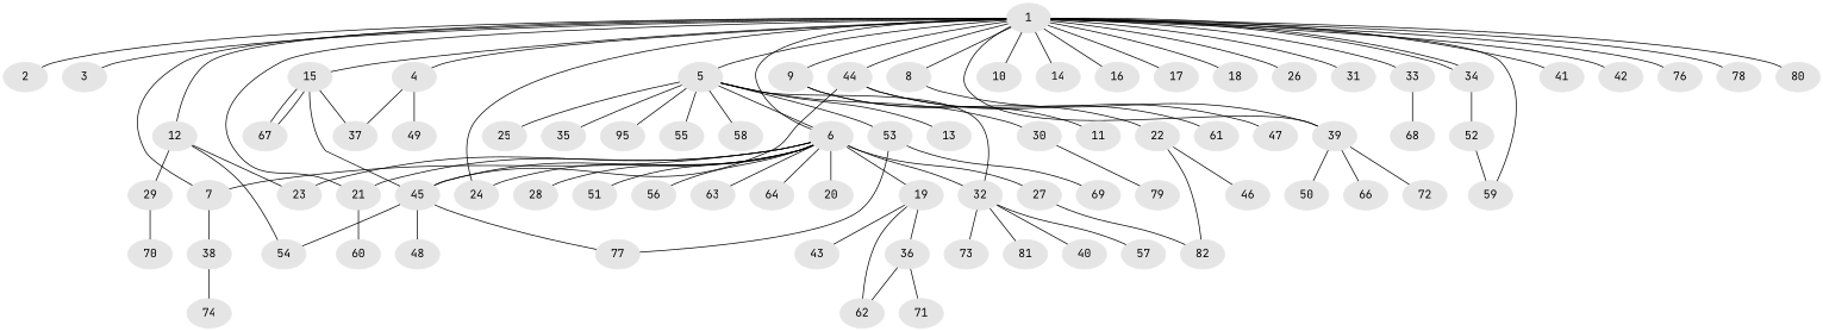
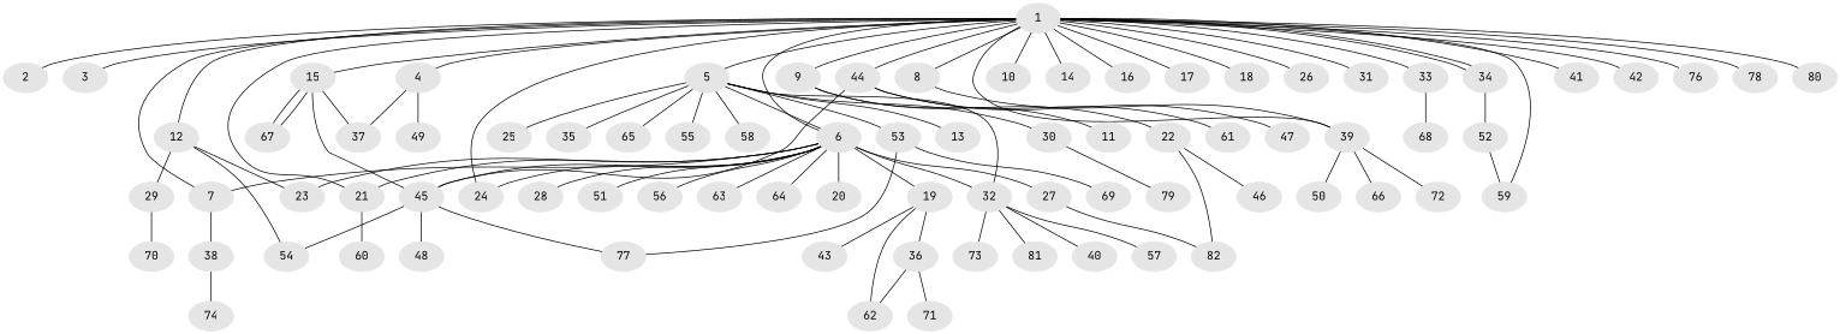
  graph {
    fontname="JetBrains Mono"
    node [color=gray90 fontname="JetBrains Mono" style=filled]
    edge [fontname="JetBrains Mono"]
    1
    2
    3
    4
    5
    6
    7
    8
    9
    10
    12
    14
    15
    16
    17
    18
    21
    24
    26
    31
    33
    34
    39
    41
    42
    44
    59
    76
    78
    80
    37
    49
    13
    25
    30
    32
    35
    53
    55
    58
-   65 [label=95]
+   65
    19
    20
    23
    27
    28
    45
    51
    56
    63
    64
    38
    11
    22
    29
    54
    67
    60
    68
    52
    50
    66
    72
    61
    47
    79
    40
    57
    73
    81
    77
    69
    36
    43
    62
    82
    48
    74
    46
    70
    71
    1 -- 2
    1 -- 3
    1 -- 4
    1 -- 5
    1 -- 6
    1 -- 7
    1 -- 8
    1 -- 9
    1 -- 10
    1 -- 12
    1 -- 14
    1 -- 15
    1 -- 16
    1 -- 17
    1 -- 18
    1 -- 21
    1 -- 24
    1 -- 26
    1 -- 31
    1 -- 33
    1 -- 34
    1 -- 34
    1 -- 39
    1 -- 41
    1 -- 42
    1 -- 44
    1 -- 59
    1 -- 76
    1 -- 78
    1 -- 80
    4 -- 37
    4 -- 49
    5 -- 6
    5 -- 13
    5 -- 25
    5 -- 30
    5 -- 32
    5 -- 35
    5 -- 53
    5 -- 55
    5 -- 58
    5 -- 65
    6 -- 7
    6 -- 21
    6 -- 24
    6 -- 32
    6 -- 19
    6 -- 20
    6 -- 23
    6 -- 27
    6 -- 28
    6 -- 45
    6 -- 51
    6 -- 56
    6 -- 63
    6 -- 64
    7 -- 38
    8 -- 39
    9 -- 11
    9 -- 22
    12 -- 23
    12 -- 29
    12 -- 54
    15 -- 37
    15 -- 45
    15 -- 67
    15 -- 67
    21 -- 60
    33 -- 68
    34 -- 52
    39 -- 50
    39 -- 66
    39 -- 72
    44 -- 45
    44 -- 61
    44 -- 47
    30 -- 79
    32 -- 40
    32 -- 57
    32 -- 73
    32 -- 81
    53 -- 77
    53 -- 69
    19 -- 36
    19 -- 43
    19 -- 62
    27 -- 82
    45 -- 54
    45 -- 77
    45 -- 48
    38 -- 74
    22 -- 82
    22 -- 46
    29 -- 70
    52 -- 59
    36 -- 62
    36 -- 71
  }
